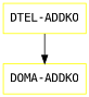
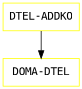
  digraph {
    fontname="DejaVu Sans Mono"
    node [color=yellow shape=box fontname="DejaVu Sans Mono"]
    "DTEL-ADDKO"
-   "DOMA-ADDKO"
+   "DOMA-ADDKO" [label="DOMA-DTEL"]
    "DTEL-ADDKO" -> "DOMA-ADDKO" [fontname="DejaVu Sans Mono"]
  }
